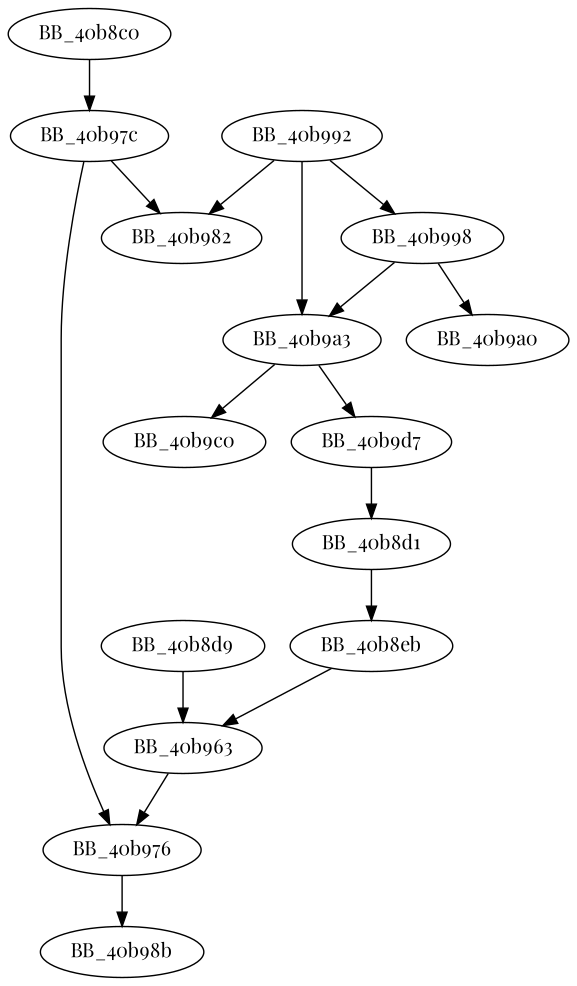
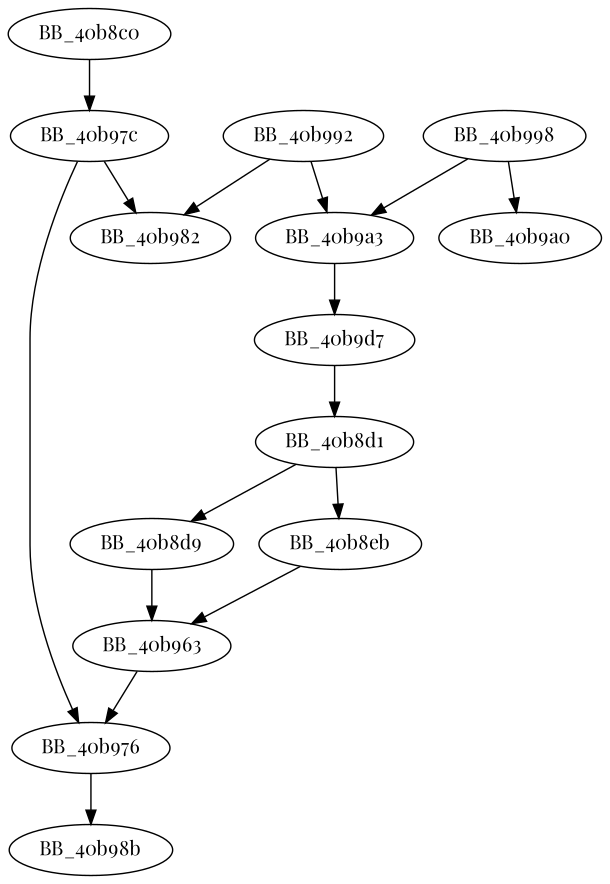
  digraph {
    fontname="Playfair Display"
    node [fontname="Playfair Display"]
    edge [fontname="Playfair Display"]
    BB_40b8c0
    BB_40b97c
    BB_40b976
    BB_40b982
    BB_40b98b
    BB_40b8d1
    BB_40b8d9
    BB_40b8eb
    BB_40b963
    BB_40b992
    BB_40b998
    BB_40b9a3
    BB_40b9a0
-   BB_40b9c0
    BB_40b9d7
    BB_40b8c0 -> BB_40b97c
    BB_40b97c -> BB_40b976
    BB_40b97c -> BB_40b982
    BB_40b976 -> BB_40b98b
+   BB_40b8d1 -> BB_40b8d9
    BB_40b8d1 -> BB_40b8eb
    BB_40b8d9 -> BB_40b963
    BB_40b8eb -> BB_40b963
    BB_40b963 -> BB_40b976
    BB_40b992 -> BB_40b982
-   BB_40b992 -> BB_40b998
    BB_40b992 -> BB_40b9a3
    BB_40b998 -> BB_40b9a3
    BB_40b998 -> BB_40b9a0
-   BB_40b9a3 -> BB_40b9c0
    BB_40b9a3 -> BB_40b9d7
    BB_40b9d7 -> BB_40b8d1
  }
